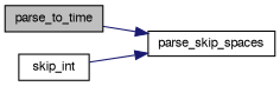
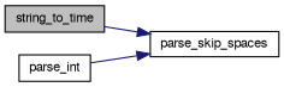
  digraph {
    rankdir=LR
    node [color=black fontname=FreeSans fontsize=10 shape=record]
    edge [color=midnightblue fontname=FreeSans fontsize=10 labelfontname=FreeSans labelfontsize=10 style=solid]
-   n1 [fillcolor=grey75 fontcolor=black height=0.2 label=parse_to_time style=filled width=0.4]
+   n1 [fillcolor=grey75 fontcolor=black height=0.2 label=string_to_time style=filled width=0.4]
    n2 [height=0.2 label=parse_skip_spaces width=0.4]
-   n3 [height=0.2 label=skip_int width=0.4]
+   n3 [height=0.2 label=parse_int width=0.4]
    n1 -> n2
    n3 -> n2
  }
